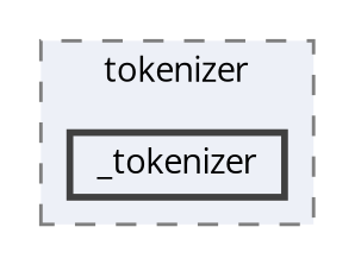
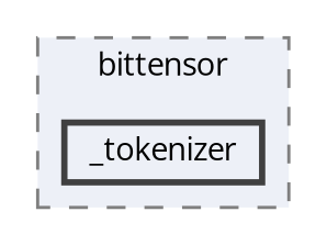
  digraph {
    compound=true
    fontname="Open Sans"
    n1 [color=grey25 fillcolor="#edf0f7" fontname="Open Sans" fontsize=10 height=0.2 label=_tokenizer shape=box style="filled,bold" width=0.4]
    subgraph cluster_1 {
      bgcolor="#edf0f7"
      fontsize=10
-     label=tokenizer
+     label=bittensor
      pencolor=grey50
      style="filled,dashed"
      n1
    }
  }
